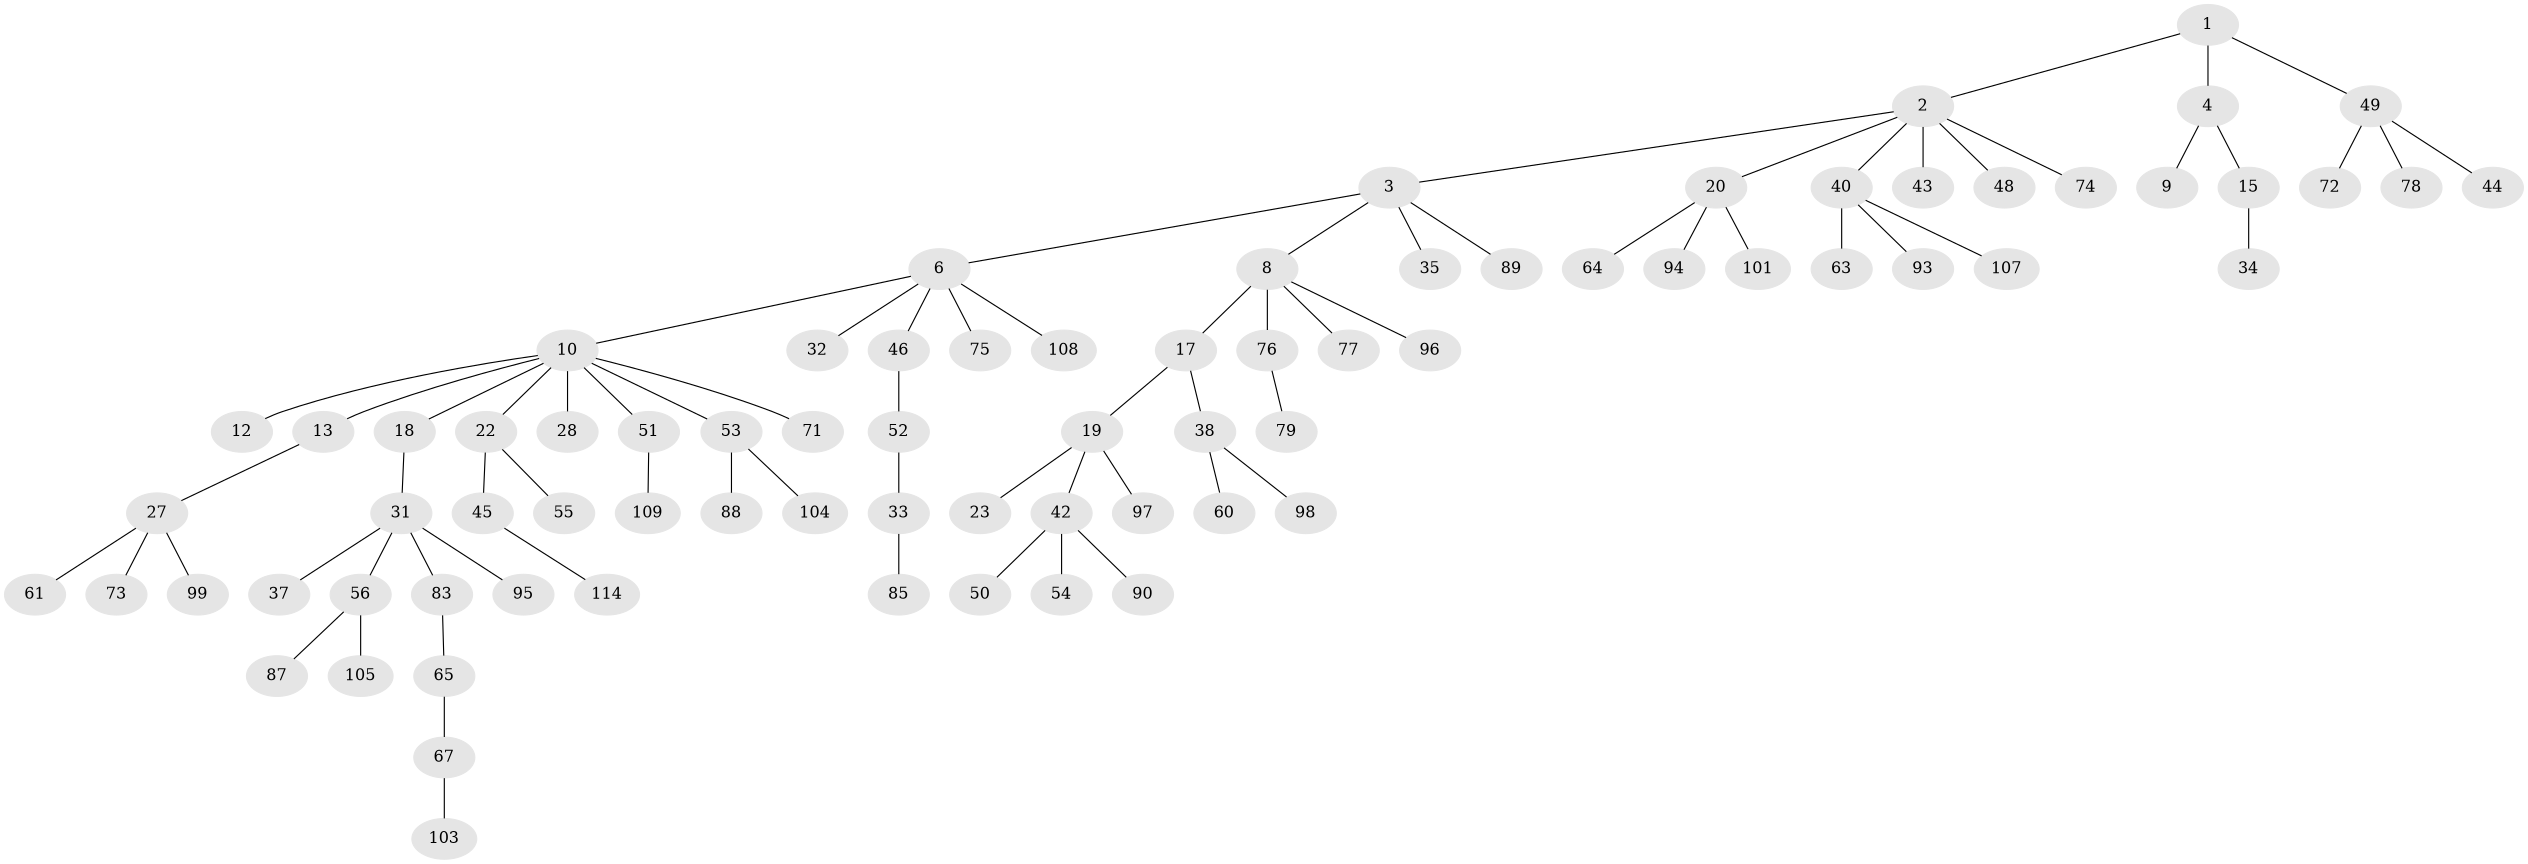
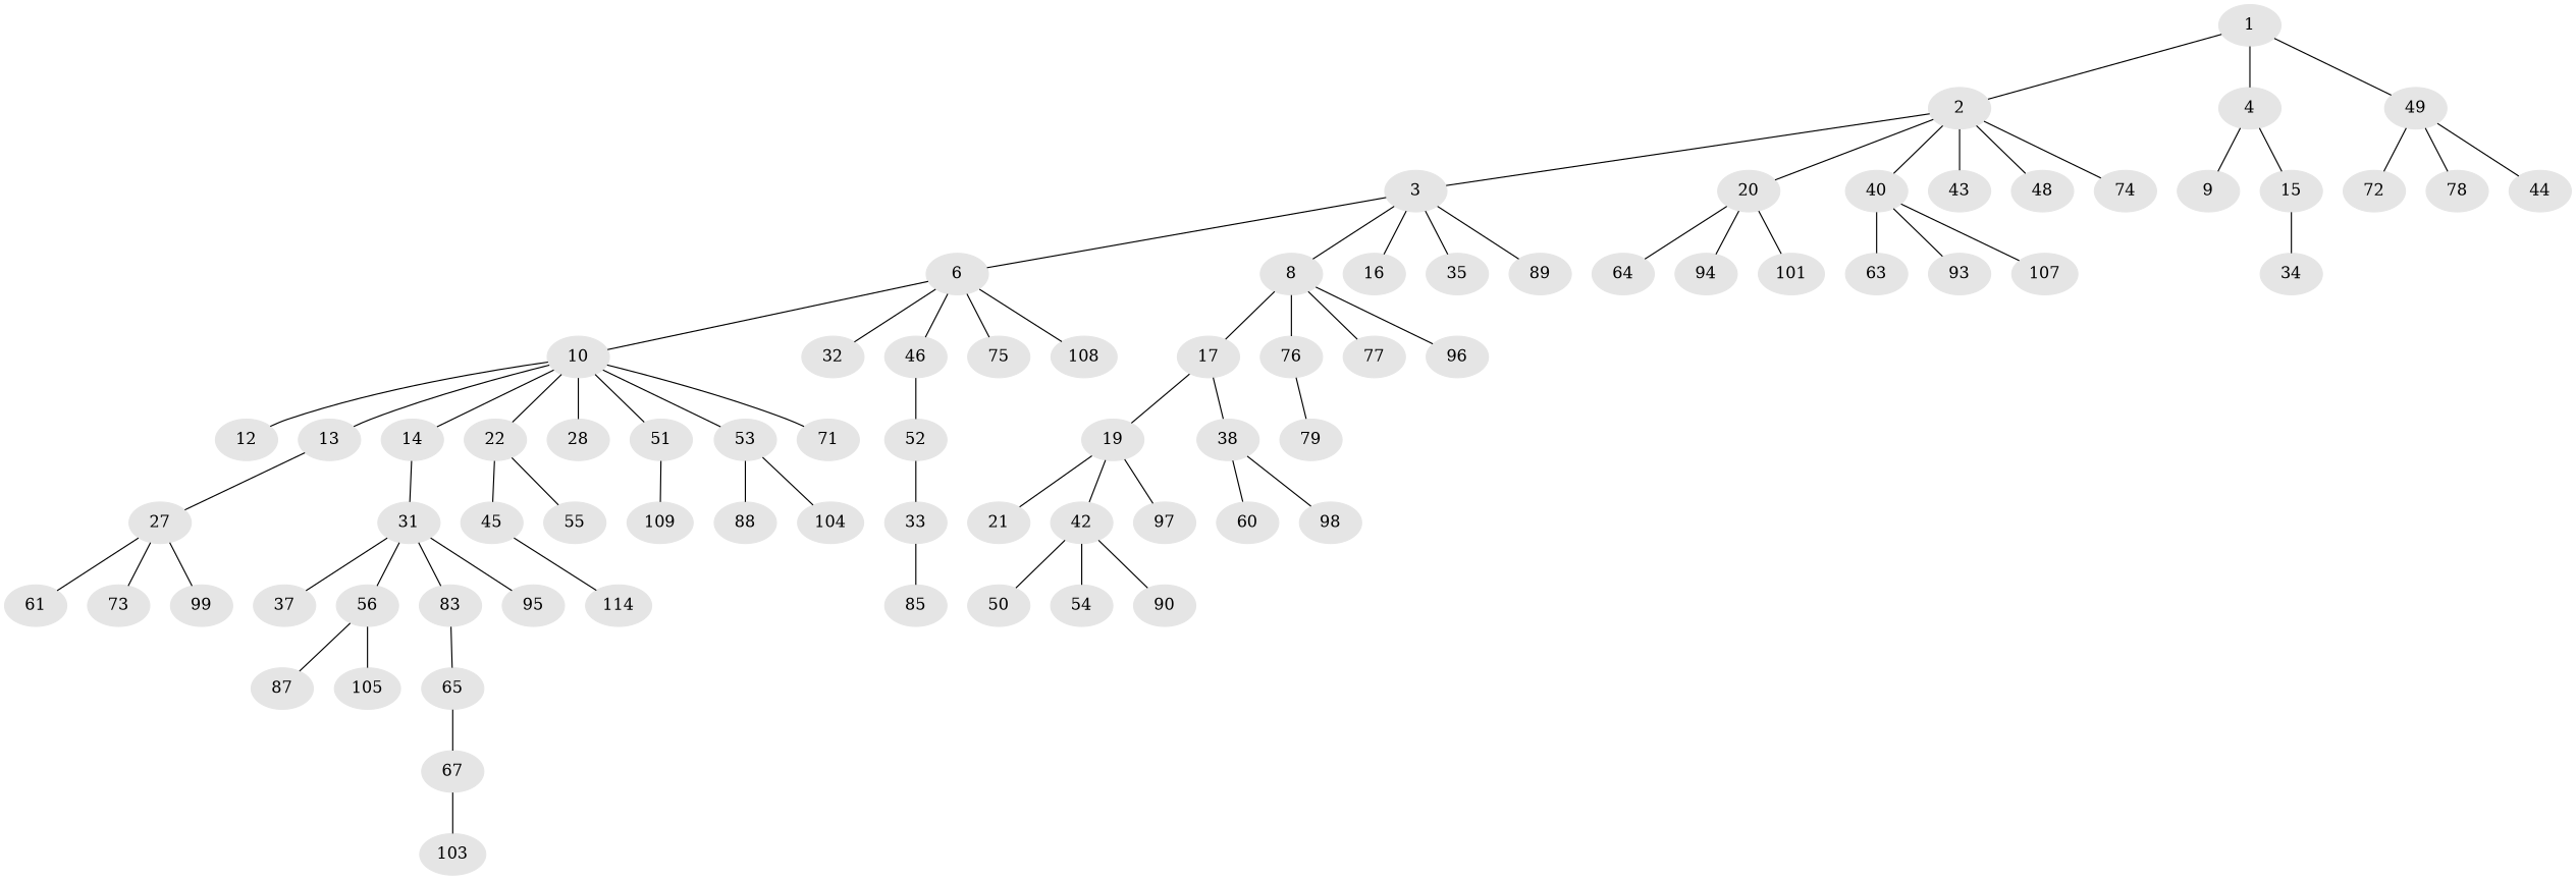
  graph {
    node [color=gray90 style=filled]
    2 [super="+39"]
    3 [super="+5"]
    20 [super="+25"]
    40 [super="+112"]
    43
    48
    74
    1
    4 [super="+7"]
    49 [super="+70"]
    9 [super="+82"]
    15
    72
    78
    n15 [label=44]
    6 [super="+59"]
    8 [super="+11"]
+   16 [super="+23"]
    35 [super="+57"]
    89
    64 [super="+68"]
    94
    101
    63
    93
    107
    10 [super="+24"]
    32
    46
    75 [super="+81"]
    108 [super="+111"]
    17 [super="+29"]
    76 [super="+106"]
    77
    96
    34
    12 [super="+18"]
    13
-   14 [label=18]
+   14
    22 [super="+66"]
    28
    51 [super="+91"]
    53
    71
    52 [super="+80"]
    19 [super="+47"]
    38 [super="+102"]
    79
    27 [super="+58"]
    31 [super="+44"]
    45 [super="+110"]
    55
    109
    88
    104
    61
    73
    99
    37
    56 [super="+69"]
    83
    95 [super="+100"]
-   21 [super="+26" label=23]
+   21 [super="+26"]
    42 [super="+62"]
    97
    60
    98
    50
    54
    90 [super="+92"]
    114
    87
    105
    65
    33
    85
    67 [super="+86"]
    103
    2 -- 3
    2 -- 20
    2 -- 40
    2 -- 43
    2 -- 48
    2 -- 74
    3 -- 6
    3 -- 8
+   3 -- 16
    3 -- 35
    3 -- 89
    20 -- 64
    20 -- 94
    20 -- 101
    40 -- 63
    40 -- 93
    40 -- 107
    1 -- 2
    1 -- 4
    1 -- 49
    4 -- 9
    4 -- 15
    49 -- 72
    49 -- 78
    49 -- n15
    15 -- 34
    6 -- 10
    6 -- 32
    6 -- 46
    6 -- 75
    6 -- 108
    8 -- 17
    8 -- 76
    8 -- 77
    8 -- 96
    10 -- 12
    10 -- 13
    10 -- 14
    10 -- 22
    10 -- 28
    10 -- 51
    10 -- 53
    10 -- 71
    46 -- 52
    17 -- 19
    17 -- 38
    76 -- 79
    13 -- 27
    14 -- 31
    22 -- 45
    22 -- 55
    51 -- 109
    53 -- 88
    53 -- 104
    52 -- 33
    19 -- 21
    19 -- 42
    19 -- 97
    38 -- 60
    38 -- 98
    27 -- 61
    27 -- 73
    27 -- 99
    31 -- 37
    31 -- 56
    31 -- 83
    31 -- 95
    45 -- 114
    56 -- 87
    56 -- 105
    83 -- 65
    42 -- 50
    42 -- 54
    42 -- 90
    65 -- 67
    33 -- 85
    67 -- 103
  }
